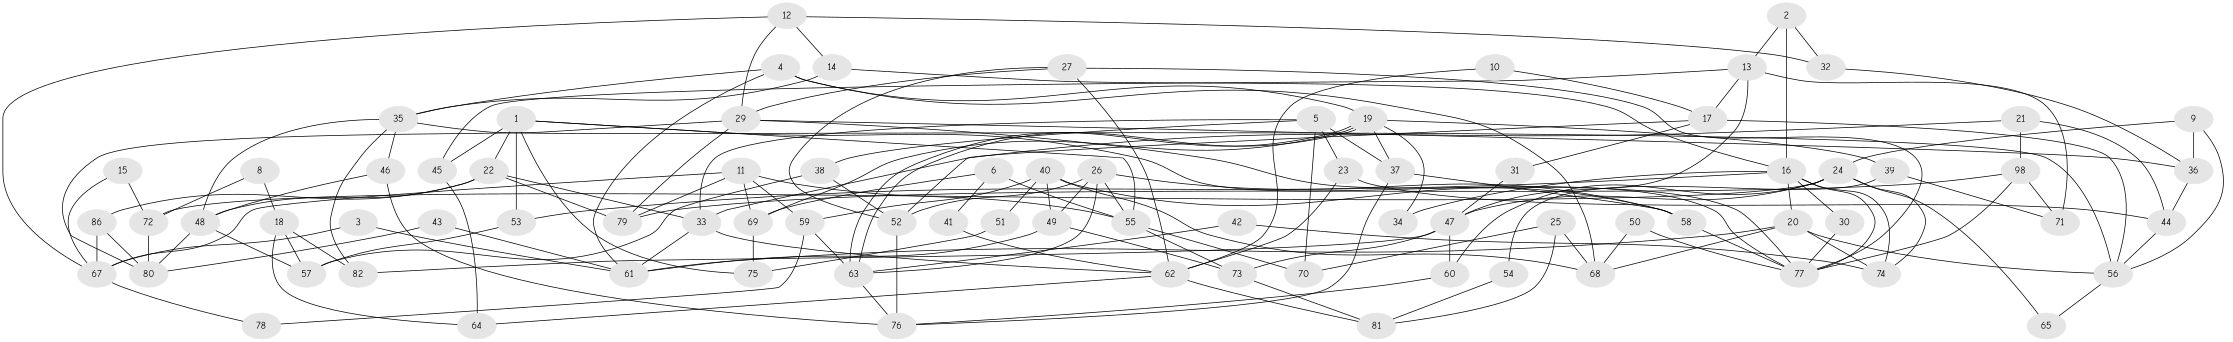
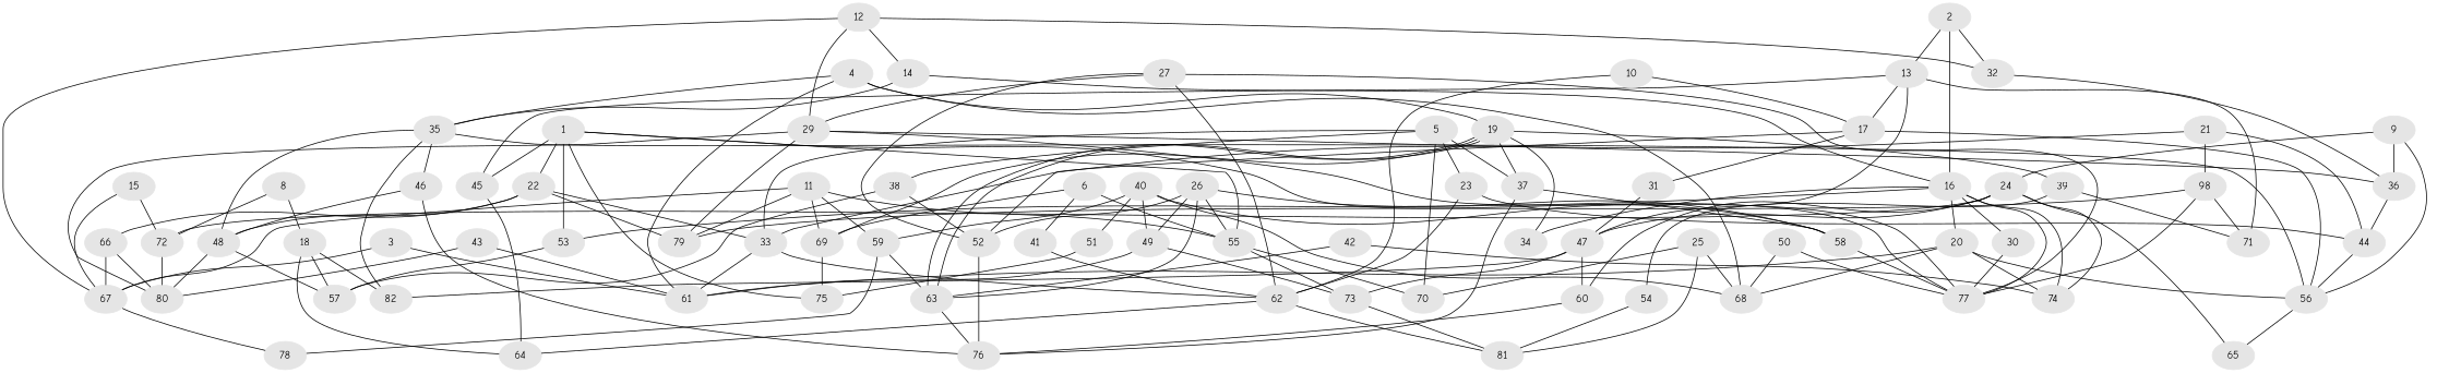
  graph {
    fontname="Comic Neue"
    node [color=gray90 fontname="Comic Neue" style=filled]
    edge [fontname="Comic Neue"]
    1
    22
    45
    53
    55
    75
    77
    33
    79
    48
-   66 [label=86]
+   66
    64
    57
    70
    73
    2
    13
    16
    32
    17
    47
    71
    20
    30
    34
    74
    36
    3
    61
    67
    78
    4
    19
    35
    68
    37
    69
    63
    39
    56
    82
    46
    5
    23
    38
    62
    44
    58
    76
    52
    6
    41
    31
    8
    18
    72
    80
    9
    24
    60
    65
    10
    81
    11
    59
    12
    14
    29
    15
    54
    21
    n72 [label=98]
    25
    26
    49
    27
    40
    51
    42
    43
    50
    1 -- 22
    1 -- 45
    1 -- 53
    1 -- 55
    1 -- 75
    1 -- 77
    22 -- 33
    22 -- 79
    22 -- 48
    22 -- 66
    45 -- 64
    53 -- 57
    55 -- 70
    55 -- 73
    33 -- 61
    33 -- 62
    48 -- 57
    48 -- 80
    66 -- 67
    66 -- 80
    73 -- 81
    2 -- 13
    2 -- 16
    2 -- 32
    13 -- 45
    13 -- 17
    13 -- 47
    13 -- 71
    16 -- 53
    16 -- 77
    16 -- 20
    16 -- 30
    16 -- 34
    16 -- 74
    32 -- 36
    17 -- 56
    17 -- 52
    17 -- 31
    47 -- 73
    47 -- 82
    47 -- 60
    20 -- 74
    20 -- 61
    20 -- 68
    20 -- 56
    30 -- 77
    36 -- 44
    3 -- 61
    3 -- 67
    67 -- 78
    4 -- 61
    4 -- 19
    4 -- 35
    4 -- 68
    19 -- 34
    19 -- 37
    19 -- 69
    19 -- 63
    19 -- 63
    19 -- 39
    35 -- 48
    35 -- 56
    35 -- 82
    35 -- 46
    37 -- 58
    37 -- 76
    69 -- 75
    63 -- 76
    39 -- 71
    39 -- 54
    56 -- 65
    46 -- 48
    46 -- 76
    5 -- 33
    5 -- 70
    5 -- 37
    5 -- 23
    5 -- 38
    23 -- 62
    23 -- 44
    38 -- 57
    38 -- 52
    62 -- 64
    62 -- 81
    44 -- 56
    58 -- 77
    52 -- 76
    6 -- 55
    6 -- 69
    6 -- 41
    41 -- 62
    31 -- 47
    8 -- 18
    8 -- 72
    18 -- 64
    18 -- 57
    18 -- 82
    72 -- 80
    9 -- 36
    9 -- 56
    9 -- 24
    24 -- 47
    24 -- 74
    24 -- 72
    24 -- 60
    24 -- 65
    60 -- 76
    10 -- 17
    10 -- 62
    11 -- 55
    11 -- 79
    11 -- 67
    11 -- 69
    11 -- 59
    59 -- 78
    59 -- 63
    12 -- 32
    12 -- 67
    12 -- 14
    12 -- 29
    14 -- 16
    14 -- 35
    29 -- 77
    29 -- 79
    29 -- 36
    29 -- 80
    15 -- 67
    15 -- 72
    54 -- 81
    21 -- 33
    21 -- 44
    21 -- n72
    n72 -- 77
    n72 -- 79
    n72 -- 71
    25 -- 70
    25 -- 68
    25 -- 81
    26 -- 55
    26 -- 63
    26 -- 58
    26 -- 52
    26 -- 49
    49 -- 73
    49 -- 61
    27 -- 77
    27 -- 62
    27 -- 52
    27 -- 29
    40 -- 68
    40 -- 58
    40 -- 59
    40 -- 49
    40 -- 51
    51 -- 75
    42 -- 74
    42 -- 63
    43 -- 61
    43 -- 80
    50 -- 77
    50 -- 68
  }
